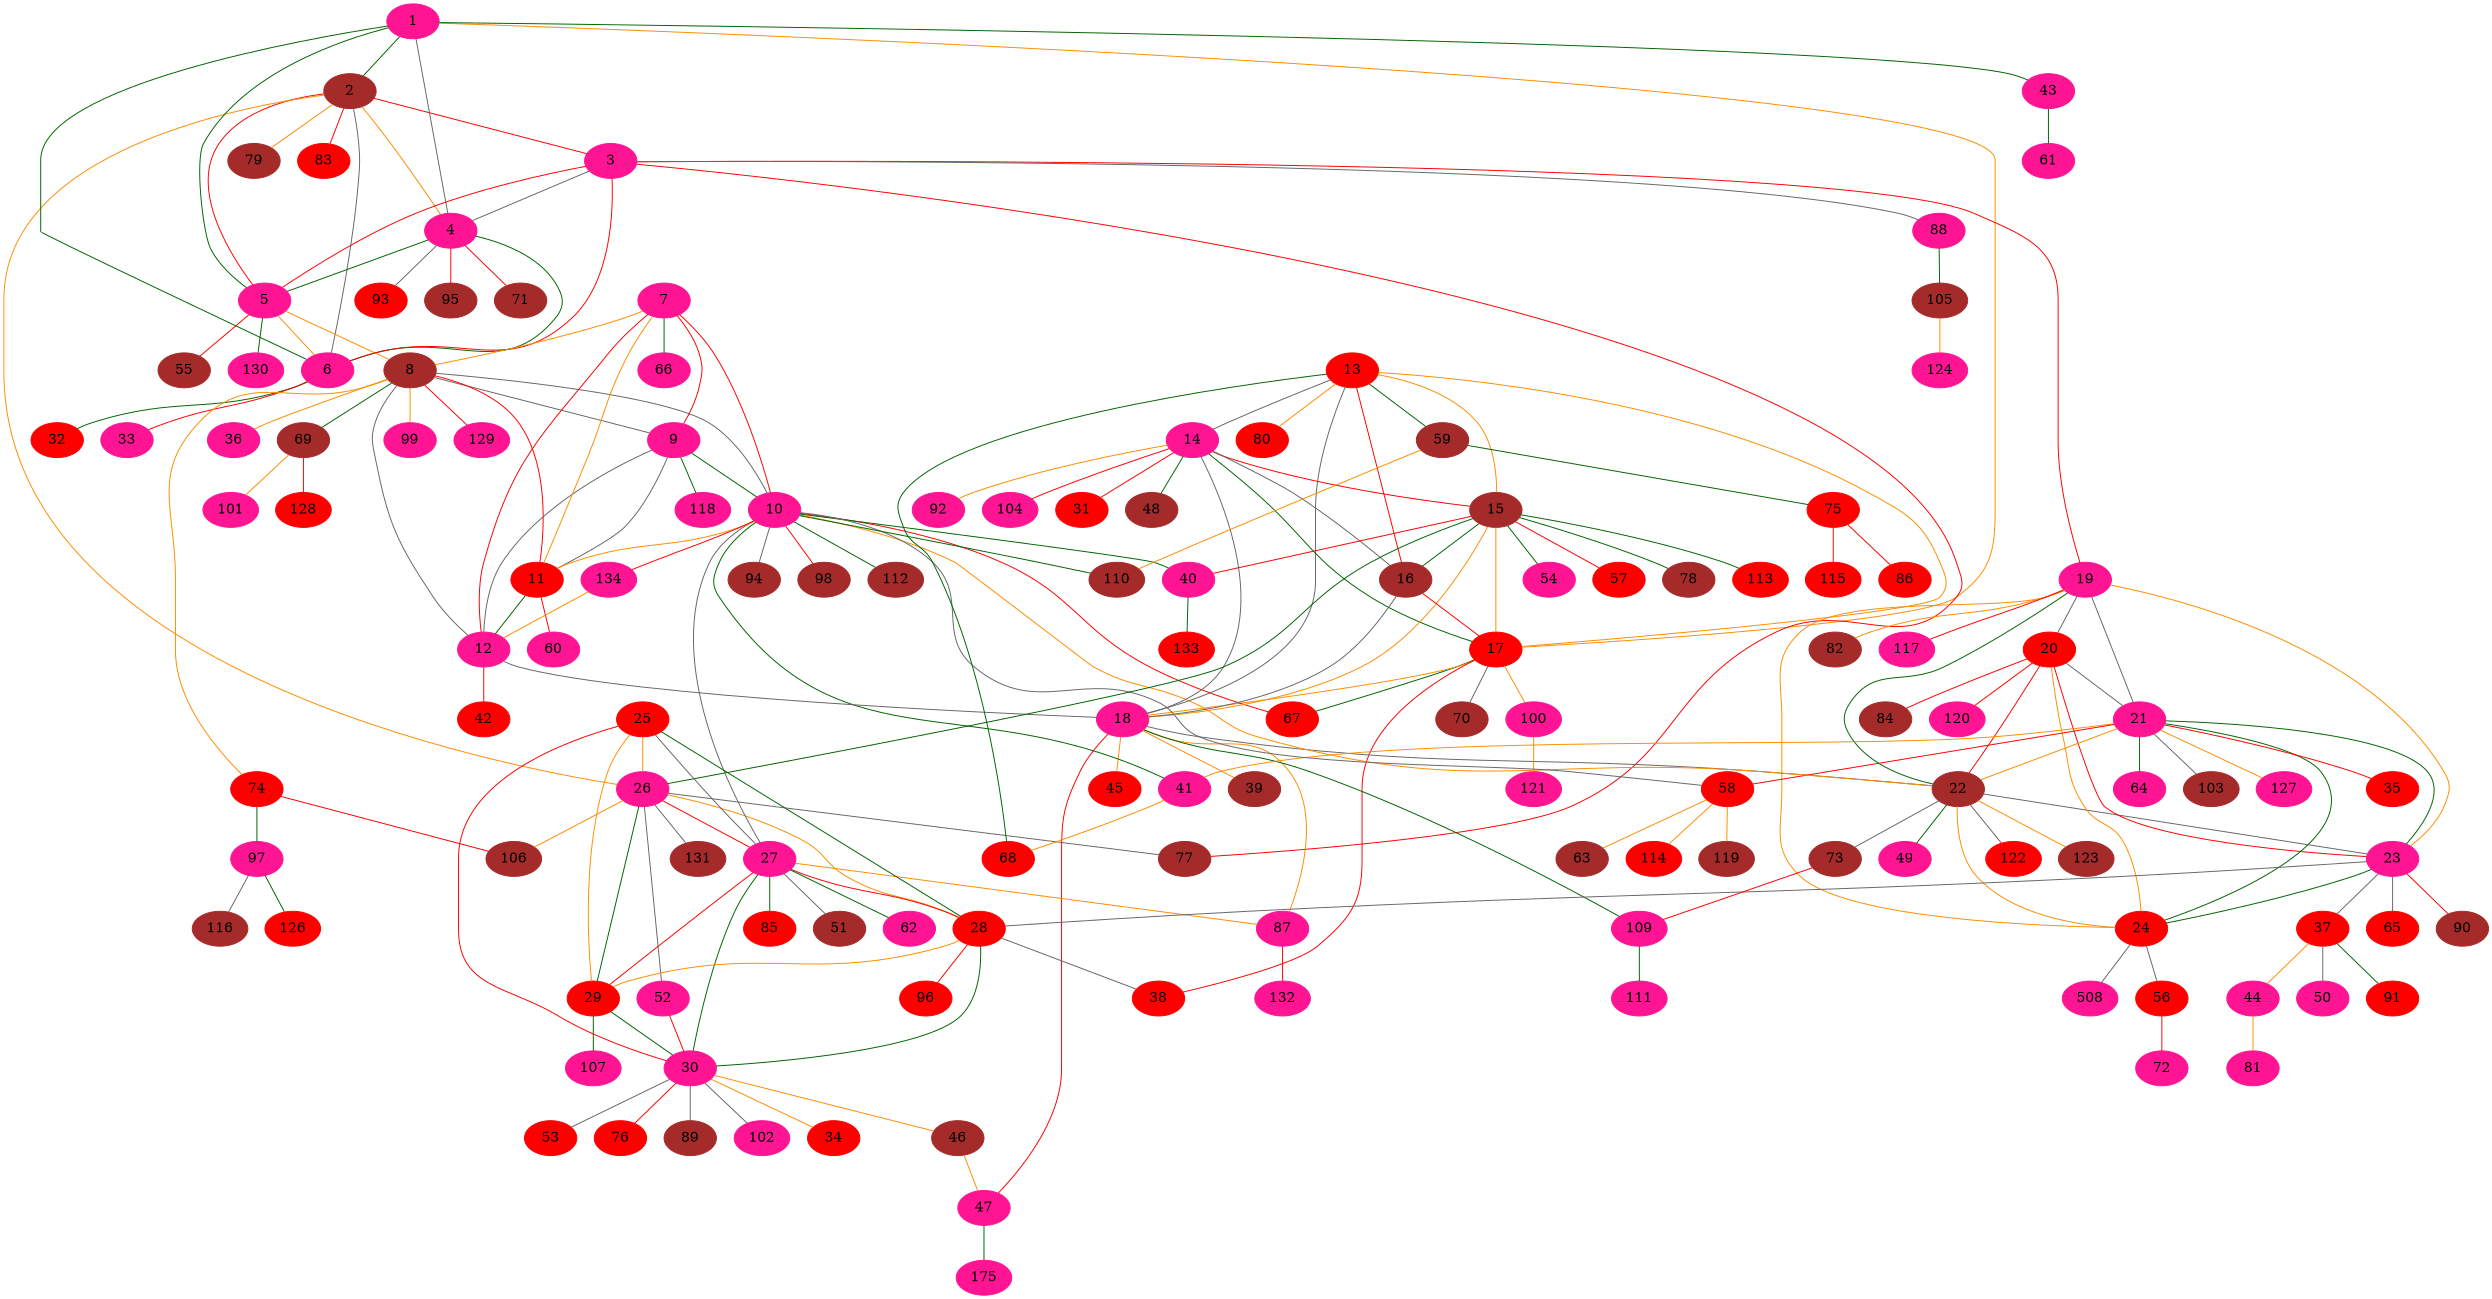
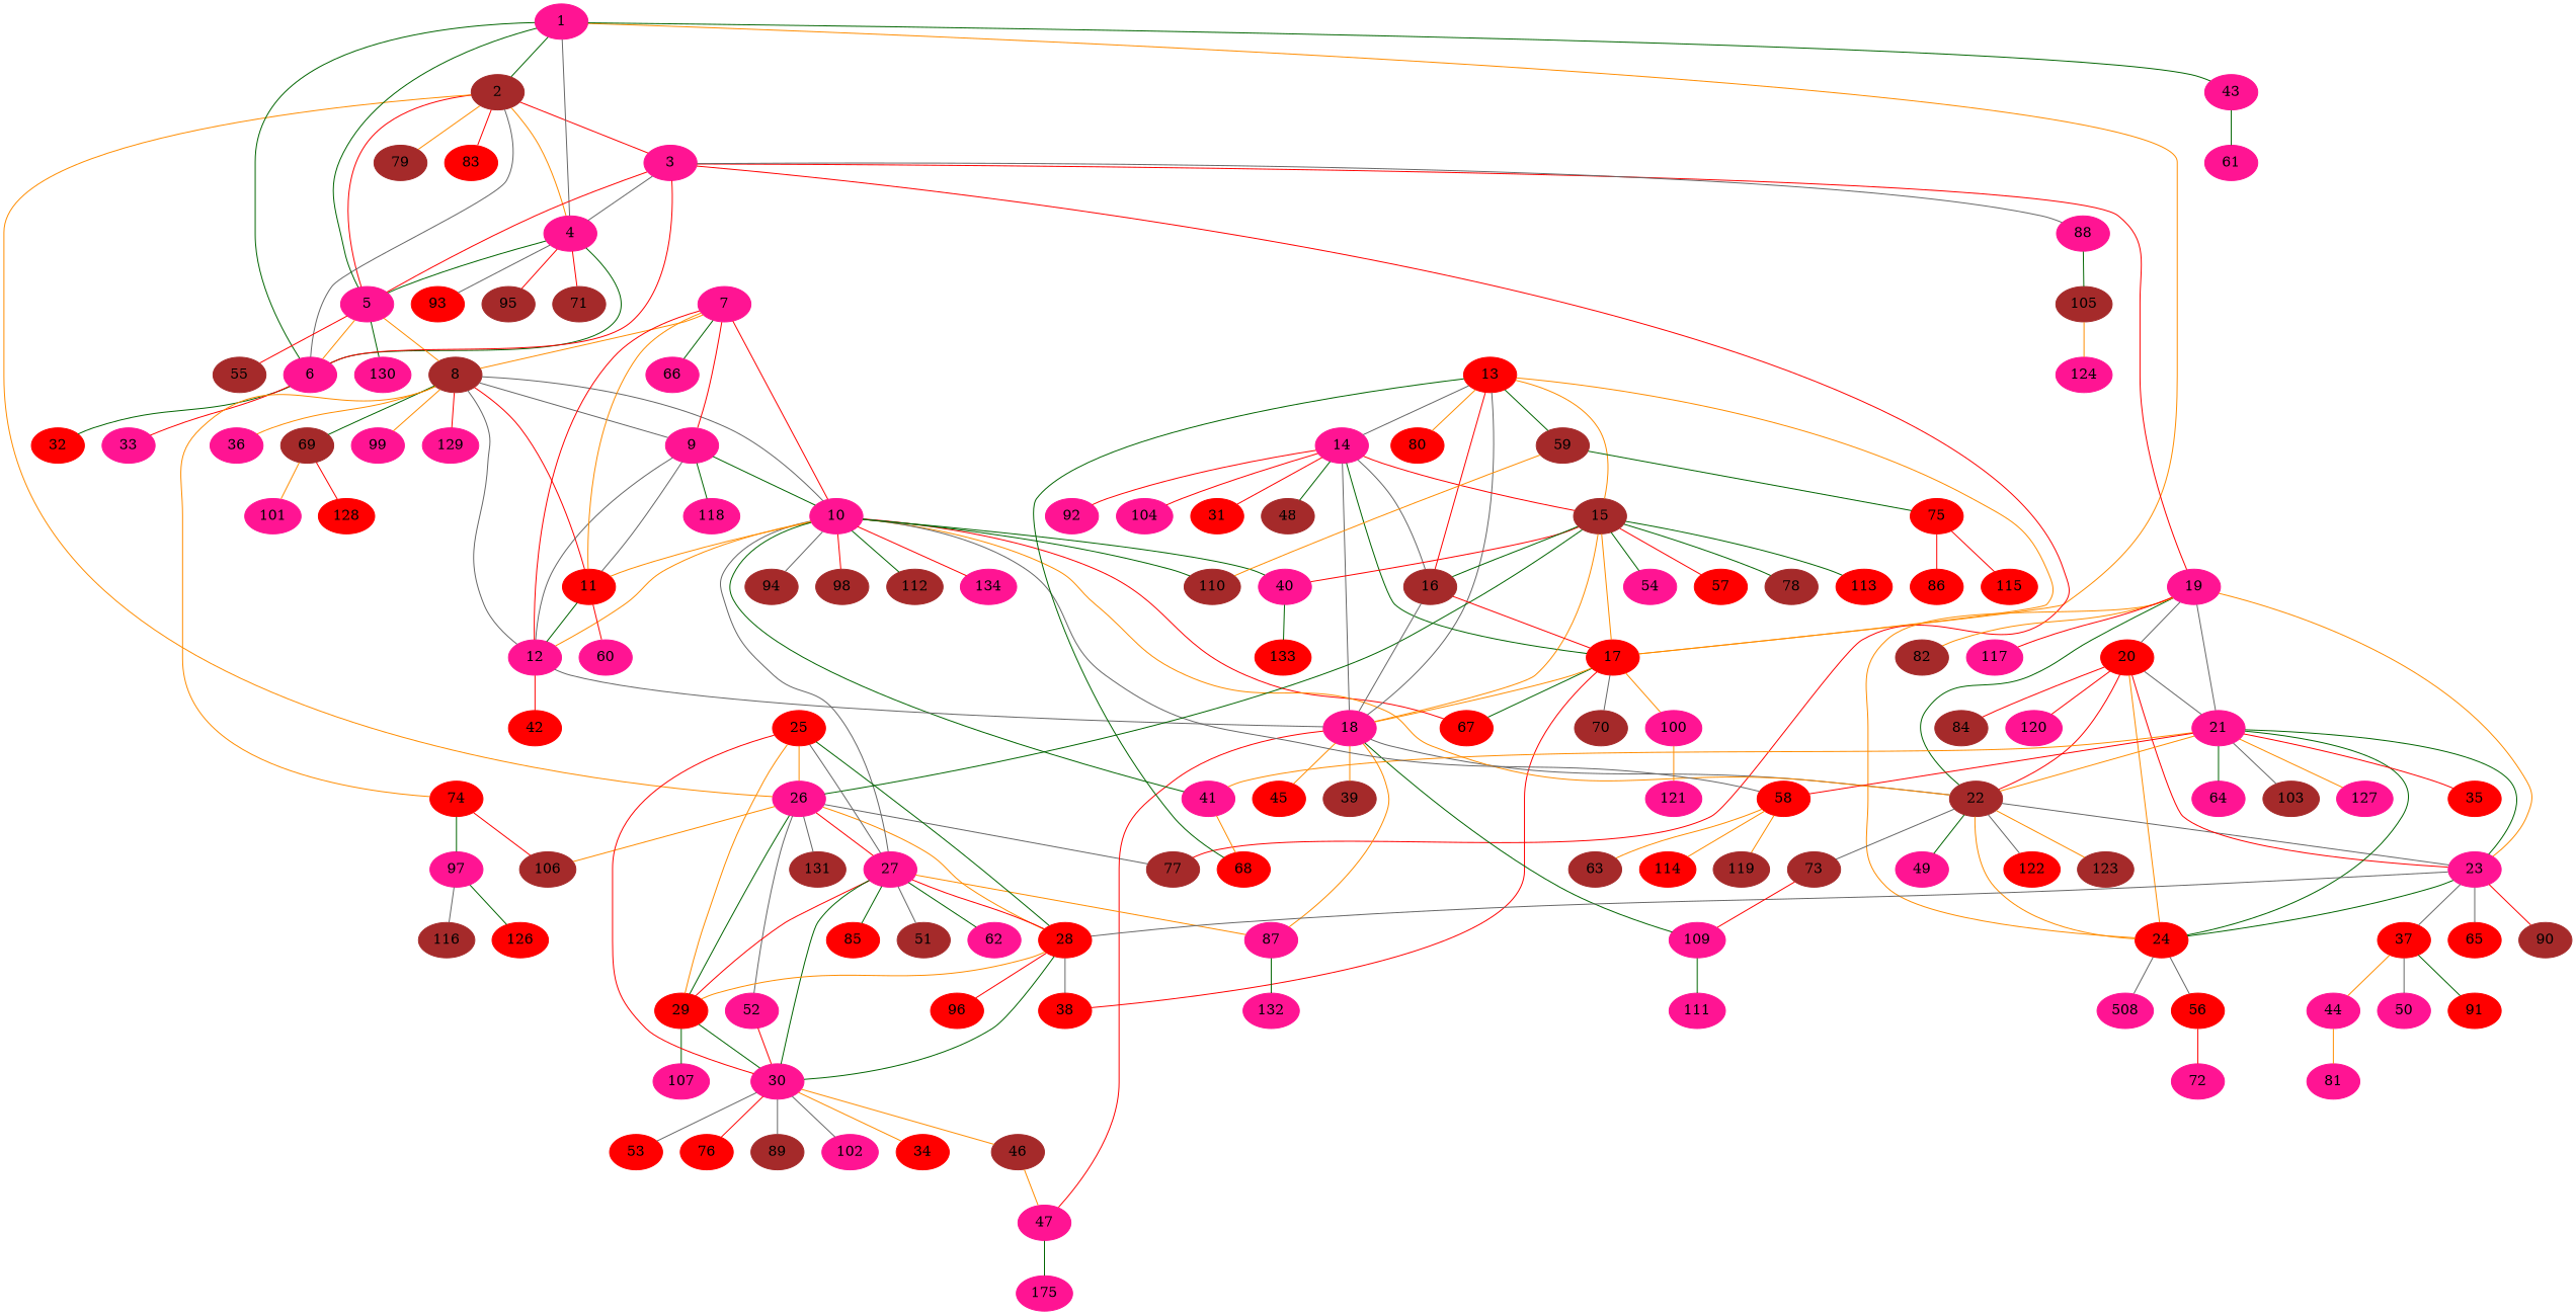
  graph {
    node [color=deeppink style=filled]
    edge [color=red]
    2 [color=brown]
    1
    4
    5
    6
    17 [color=red]
    43
    3
    26
    79 [color=brown]
    83 [color=red]
    19
    77 [color=brown]
    88
    71 [color=brown]
    93 [color=red]
    95 [color=brown]
    8 [color=brown]
    55 [color=brown]
    130
    32 [color=red]
    33
    67 [color=red]
    18
    38 [color=red]
    70 [color=brown]
    100
    61
    27
    28 [color=red]
    29 [color=red]
    52
    106 [color=brown]
    131 [color=brown]
    22 [color=brown]
    20 [color=red]
    21
    23
    24 [color=red]
    82 [color=brown]
    117
    105 [color=brown]
    9
    10
    11 [color=red]
    12
    36
    69 [color=brown]
    74 [color=red]
    99
    129
    7
    66
    118
    40
    41
    58 [color=red]
    94 [color=brown]
    98 [color=brown]
    110 [color=brown]
    112 [color=brown]
    134
    60
    42 [color=red]
    101
    128 [color=red]
    97
    49
    73 [color=brown]
    122 [color=red]
    123 [color=brown]
    87
    30
    51 [color=brown]
    62
    85 [color=red]
    133 [color=red]
    68 [color=red]
    63 [color=brown]
    114 [color=red]
    119 [color=brown]
    39 [color=brown]
    45 [color=red]
    47
    109
    13 [color=red]
    14
    15 [color=brown]
    16 [color=brown]
    59 [color=brown]
    80 [color=red]
    31 [color=red]
    48 [color=brown]
    92
    104
    54
    57 [color=red]
    78 [color=brown]
    113 [color=red]
    75 [color=red]
    121
    n102 [label=175]
    132
    111
    84 [color=brown]
    120
    35 [color=red]
    64
    103 [color=brown]
    127
    37 [color=red]
    65 [color=red]
    90 [color=brown]
    56 [color=red]
    n115 [label=508]
    96 [color=red]
    44
    50
    91 [color=red]
    72
    25 [color=red]
    107
    34 [color=red]
    46 [color=brown]
    53 [color=red]
    76 [color=red]
    89 [color=brown]
    102
    81
    86 [color=red]
    115 [color=red]
    116 [color=brown]
    126 [color=red]
    124
    2 -- 4 [color=darkorange]
    2 -- 5
    2 -- 6 [color=gray40]
    2 -- 3
    2 -- 26 [color=darkorange]
    2 -- 79 [color=darkorange]
    2 -- 83
    1 -- 2 [color=darkgreen]
    1 -- 4 [color=gray40]
    1 -- 5 [color=darkgreen]
    1 -- 6 [color=darkgreen]
    1 -- 17 [color=darkorange]
    1 -- 43 [color=darkgreen]
    4 -- 5 [color=darkgreen]
    4 -- 6 [color=darkgreen]
    4 -- 71
    4 -- 93 [color=gray40]
    4 -- 95
    5 -- 6 [color=darkorange]
    5 -- 8 [color=darkorange]
    5 -- 55
    5 -- 130 [color=darkgreen]
    6 -- 32 [color=darkgreen]
    6 -- 33
    17 -- 67 [color=darkgreen]
    17 -- 18 [color=darkorange]
    17 -- 38
    17 -- 70 [color=gray40]
    17 -- 100 [color=darkorange]
    43 -- 61 [color=darkgreen]
    3 -- 4 [color=gray40]
    3 -- 5
    3 -- 6
    3 -- 19
    3 -- 77
    3 -- 88 [color=gray40]
    26 -- 77 [color=gray40]
    26 -- 27
    26 -- 28 [color=darkorange]
    26 -- 29 [color=darkgreen]
    26 -- 52 [color=gray40]
    26 -- 106 [color=darkorange]
    26 -- 131 [color=gray40]
    19 -- 22 [color=darkgreen]
    19 -- 20 [color=gray40]
    19 -- 21 [color=gray40]
    19 -- 23 [color=darkorange]
    19 -- 24 [color=darkorange]
    19 -- 82 [color=darkorange]
    19 -- 117
    88 -- 105 [color=darkgreen]
    8 -- 9 [color=gray40]
    8 -- 10 [color=gray40]
    8 -- 11
    8 -- 12 [color=gray40]
    8 -- 36 [color=darkorange]
    8 -- 69 [color=darkgreen]
    8 -- 74 [color=darkorange]
    8 -- 99 [color=darkorange]
    8 -- 129
    18 -- 22 [color=gray40]
    18 -- 87 [color=darkorange]
    18 -- 39 [color=darkorange]
    18 -- 45 [color=darkorange]
    18 -- 47
    18 -- 109 [color=darkgreen]
    100 -- 121 [color=darkorange]
    27 -- 28
    27 -- 29
    27 -- 87 [color=darkorange]
    27 -- 30 [color=darkgreen]
    27 -- 51 [color=gray40]
    27 -- 62 [color=darkgreen]
    27 -- 85 [color=darkgreen]
    28 -- 38 [color=gray40]
    28 -- 29 [color=darkorange]
    28 -- 30 [color=darkgreen]
    28 -- 96
    29 -- 30 [color=darkgreen]
    29 -- 107 [color=darkgreen]
    52 -- 30
    22 -- 23 [color=gray40]
    22 -- 24 [color=darkorange]
    22 -- 49 [color=darkgreen]
    22 -- 73 [color=gray40]
    22 -- 122 [color=gray40]
    22 -- 123 [color=darkorange]
    20 -- 22
    20 -- 21 [color=gray40]
    20 -- 23
    20 -- 24 [color=darkorange]
    20 -- 84
    20 -- 120
    21 -- 22 [color=darkorange]
    21 -- 23 [color=darkgreen]
    21 -- 24 [color=darkgreen]
    21 -- 41 [color=darkorange]
    21 -- 58
    21 -- 35
    21 -- 64 [color=darkgreen]
    21 -- 103 [color=gray40]
    21 -- 127 [color=darkorange]
    23 -- 28 [color=gray40]
    23 -- 24 [color=darkgreen]
    23 -- 37 [color=gray40]
    23 -- 65 [color=gray40]
    23 -- 90
    24 -- 56 [color=gray40]
    24 -- n115 [color=gray40]
    105 -- 124 [color=darkorange]
    9 -- 10 [color=darkgreen]
    9 -- 11 [color=gray40]
    9 -- 12 [color=gray40]
    9 -- 118 [color=darkgreen]
    10 -- 67
    10 -- 27 [color=gray40]
    10 -- 22 [color=darkorange]
    10 -- 11 [color=darkorange]
-   134 -- 12 [color=darkorange]
+   10 -- 12 [color=darkorange]
    10 -- 40 [color=darkgreen]
    10 -- 41 [color=darkgreen]
    10 -- 58 [color=gray40]
    10 -- 94 [color=gray40]
    10 -- 98
    10 -- 110 [color=darkgreen]
    10 -- 112 [color=darkgreen]
    10 -- 134
    11 -- 12 [color=darkgreen]
    11 -- 60
    12 -- 18 [color=gray40]
    12 -- 42
    69 -- 101 [color=darkorange]
    69 -- 128
    74 -- 106
    74 -- 97 [color=darkgreen]
    7 -- 8 [color=darkorange]
    7 -- 9
    7 -- 10
    7 -- 11 [color=darkorange]
    7 -- 12
    7 -- 66 [color=darkgreen]
    40 -- 133 [color=darkgreen]
    41 -- 68 [color=darkorange]
    58 -- 63 [color=darkorange]
    58 -- 114 [color=darkorange]
    58 -- 119 [color=darkorange]
    97 -- 116 [color=gray40]
    97 -- 126 [color=darkgreen]
    73 -- 109
-   87 -- 132
+   87 -- 132 [color=darkgreen]
    30 -- 34 [color=darkorange]
    30 -- 46 [color=darkorange]
    30 -- 53 [color=gray40]
    30 -- 76
    30 -- 89 [color=gray40]
    30 -- 102 [color=gray40]
    47 -- n102 [color=darkgreen]
    109 -- 111 [color=darkgreen]
    13 -- 17 [color=darkorange]
    13 -- 18 [color=gray40]
    13 -- 68 [color=darkgreen]
    13 -- 14 [color=gray40]
    13 -- 15 [color=darkorange]
    13 -- 16
    13 -- 59 [color=darkgreen]
    13 -- 80 [color=darkorange]
    14 -- 17 [color=darkgreen]
    14 -- 18 [color=gray40]
    14 -- 15
    14 -- 16 [color=gray40]
    14 -- 31
    14 -- 48 [color=darkgreen]
-   14 -- 92 [color=darkorange]
+   14 -- 92
    14 -- 104
    15 -- 17 [color=darkorange]
    15 -- 26 [color=darkgreen]
    15 -- 18 [color=darkorange]
    15 -- 40
    15 -- 16 [color=darkgreen]
    15 -- 54 [color=darkgreen]
    15 -- 57
    15 -- 78 [color=darkgreen]
    15 -- 113 [color=darkgreen]
    16 -- 17
    16 -- 18 [color=gray40]
    59 -- 110 [color=darkorange]
    59 -- 75 [color=darkgreen]
    75 -- 86
    75 -- 115
    37 -- 44 [color=darkorange]
    37 -- 50 [color=gray40]
    37 -- 91 [color=darkgreen]
    56 -- 72
    44 -- 81 [color=darkorange]
    25 -- 26 [color=darkorange]
    25 -- 27 [color=gray40]
    25 -- 28 [color=darkgreen]
    25 -- 29 [color=darkorange]
    25 -- 30
    46 -- 47 [color=darkorange]
  }
